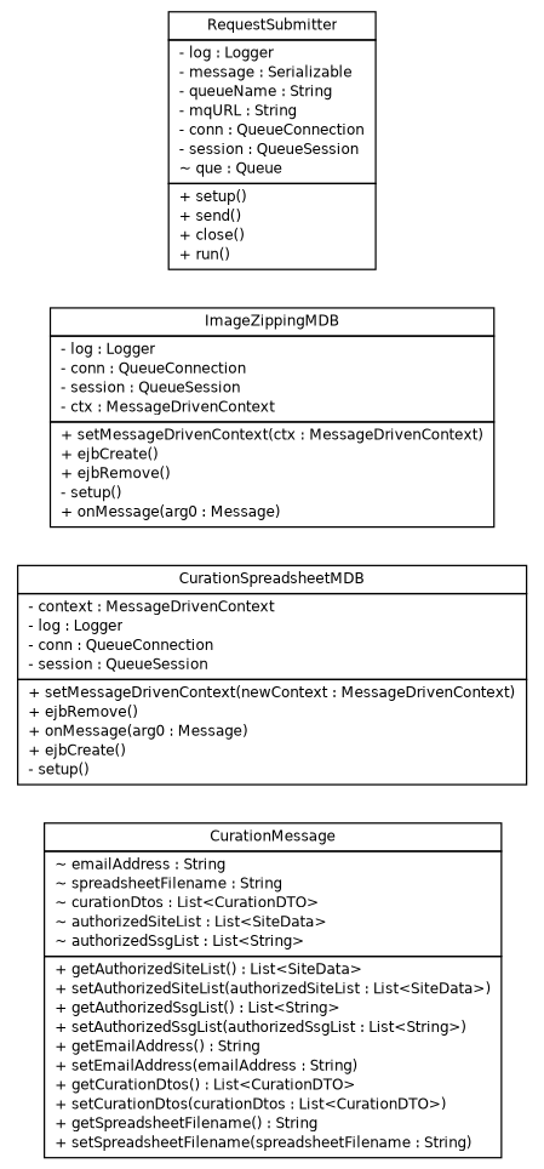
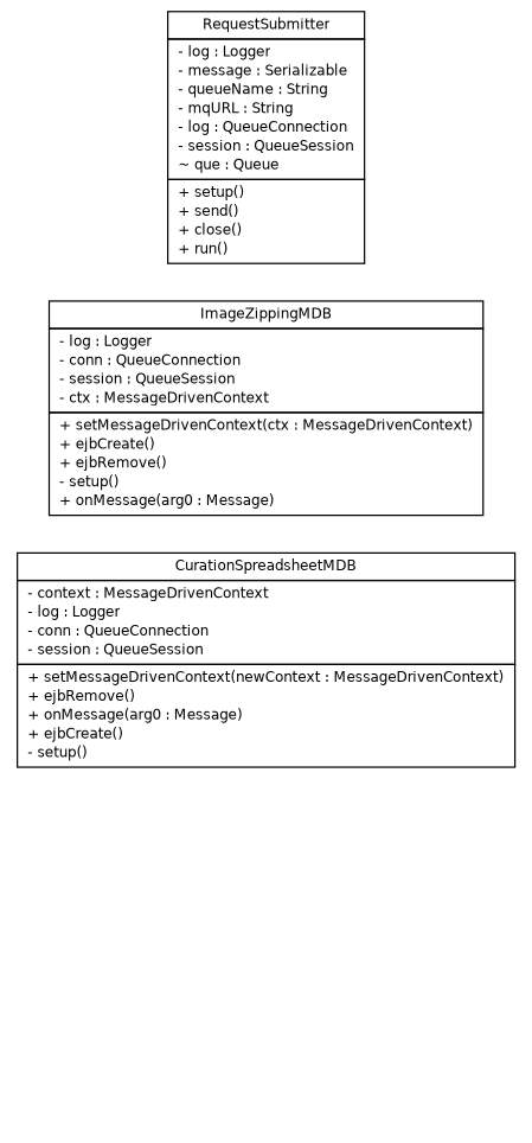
  digraph {
    rankdir=LR
    node [fontcolor=black fontname=Helvetica fontsize=10.0 shape=plaintext]
-   n1 [label=<<table border="0" cellborder="1" cellspacing="0" cellpadding="2" port="p" href="./CurationMessage.html"> 		<tr><td><table border="0" cellspacing="0" cellpadding="1"> 			<tr><td> CurationMessage </td></tr> 		</table></td></tr> 		<tr><td><table border="0" cellspacing="0" cellpadding="1"> 			<tr><td align="left"> ~ emailAddress : String </td></tr> 			<tr><td align="left"> ~ spreadsheetFilename : String </td></tr> 			<tr><td align="left"> ~ curationDtos : List&lt;CurationDTO&gt; </td></tr> 			<tr><td align="left"> ~ authorizedSiteList : List&lt;SiteData&gt; </td></tr> 			<tr><td align="left"> ~ authorizedSsgList : List&lt;String&gt; </td></tr> 		</table></td></tr> 		<tr><td><table border="0" cellspacing="0" cellpadding="1"> 			<tr><td align="left"> + getAuthorizedSiteList() : List&lt;SiteData&gt; </td></tr> 			<tr><td align="left"> + setAuthorizedSiteList(authorizedSiteList : List&lt;SiteData&gt;) </td></tr> 			<tr><td align="left"> + getAuthorizedSsgList() : List&lt;String&gt; </td></tr> 			<tr><td align="left"> + setAuthorizedSsgList(authorizedSsgList : List&lt;String&gt;) </td></tr> 			<tr><td align="left"> + getEmailAddress() : String </td></tr> 			<tr><td align="left"> + setEmailAddress(emailAddress : String) </td></tr> 			<tr><td align="left"> + getCurationDtos() : List&lt;CurationDTO&gt; </td></tr> 			<tr><td align="left"> + setCurationDtos(curationDtos : List&lt;CurationDTO&gt;) </td></tr> 			<tr><td align="left"> + getSpreadsheetFilename() : String </td></tr> 			<tr><td align="left"> + setSpreadsheetFilename(spreadsheetFilename : String) </td></tr> 		</table></td></tr> 		</table>>]
    n2 [label=<<table border="0" cellborder="1" cellspacing="0" cellpadding="2" port="p" href="./CurationSpreadsheetMDB.html"> 		<tr><td><table border="0" cellspacing="0" cellpadding="1"> 			<tr><td> CurationSpreadsheetMDB </td></tr> 		</table></td></tr> 		<tr><td><table border="0" cellspacing="0" cellpadding="1"> 			<tr><td align="left"> - context : MessageDrivenContext </td></tr> 			<tr><td align="left"> - log : Logger </td></tr> 			<tr><td align="left"> - conn : QueueConnection </td></tr> 			<tr><td align="left"> - session : QueueSession </td></tr> 		</table></td></tr> 		<tr><td><table border="0" cellspacing="0" cellpadding="1"> 			<tr><td align="left"> + setMessageDrivenContext(newContext : MessageDrivenContext) </td></tr> 			<tr><td align="left"> + ejbRemove() </td></tr> 			<tr><td align="left"> + onMessage(arg0 : Message) </td></tr> 			<tr><td align="left"> + ejbCreate() </td></tr> 			<tr><td align="left"> - setup() </td></tr> 		</table></td></tr> 		</table>>]
    n3 [label=<<table border="0" cellborder="1" cellspacing="0" cellpadding="2" port="p" href="./ImageZippingMDB.html"> 		<tr><td><table border="0" cellspacing="0" cellpadding="1"> 			<tr><td> ImageZippingMDB </td></tr> 		</table></td></tr> 		<tr><td><table border="0" cellspacing="0" cellpadding="1"> 			<tr><td align="left"> - log : Logger </td></tr> 			<tr><td align="left"> - conn : QueueConnection </td></tr> 			<tr><td align="left"> - session : QueueSession </td></tr> 			<tr><td align="left"> - ctx : MessageDrivenContext </td></tr> 		</table></td></tr> 		<tr><td><table border="0" cellspacing="0" cellpadding="1"> 			<tr><td align="left"> + setMessageDrivenContext(ctx : MessageDrivenContext) </td></tr> 			<tr><td align="left"> + ejbCreate() </td></tr> 			<tr><td align="left"> + ejbRemove() </td></tr> 			<tr><td align="left"> - setup() </td></tr> 			<tr><td align="left"> + onMessage(arg0 : Message) </td></tr> 		</table></td></tr> 		</table>>]
-   n4 [label=<<table border="0" cellborder="1" cellspacing="0" cellpadding="2" port="p" href="./RequestSubmitter.html"> 		<tr><td><table border="0" cellspacing="0" cellpadding="1"> 			<tr><td> RequestSubmitter </td></tr> 		</table></td></tr> 		<tr><td><table border="0" cellspacing="0" cellpadding="1"> 			<tr><td align="left"> - log : Logger </td></tr> 			<tr><td align="left"> - message : Serializable </td></tr> 			<tr><td align="left"> - queueName : String </td></tr> 			<tr><td align="left"> - mqURL : String </td></tr> 			<tr><td align="left"> - conn : QueueConnection </td></tr> 			<tr><td align="left"> - session : QueueSession </td></tr> 			<tr><td align="left"> ~ que : Queue </td></tr> 		</table></td></tr> 		<tr><td><table border="0" cellspacing="0" cellpadding="1"> 			<tr><td align="left"> + setup() </td></tr> 			<tr><td align="left"> + send() </td></tr> 			<tr><td align="left"> + close() </td></tr> 			<tr><td align="left"> + run() </td></tr> 		</table></td></tr> 		</table>>]
+   n4 [label=<<table border="0" cellborder="1" cellspacing="0" cellpadding="2" port="p" href="./RequestSubmitter.html"> 		<tr><td><table border="0" cellspacing="0" cellpadding="1"> 			<tr><td> RequestSubmitter </td></tr> 		</table></td></tr> 		<tr><td><table border="0" cellspacing="0" cellpadding="1"> 			<tr><td align="left"> - log : Logger </td></tr> 			<tr><td align="left"> - message : Serializable </td></tr> 			<tr><td align="left"> - queueName : String </td></tr> 			<tr><td align="left"> - mqURL : String </td></tr> 			<tr><td align="left"> - log : QueueConnection </td></tr> 			<tr><td align="left"> - session : QueueSession </td></tr> 			<tr><td align="left"> ~ que : Queue </td></tr> 		</table></td></tr> 		<tr><td><table border="0" cellspacing="0" cellpadding="1"> 			<tr><td align="left"> + setup() </td></tr> 			<tr><td align="left"> + send() </td></tr> 			<tr><td align="left"> + close() </td></tr> 			<tr><td align="left"> + run() </td></tr> 		</table></td></tr> 		</table>>]
  }
